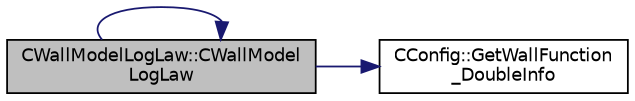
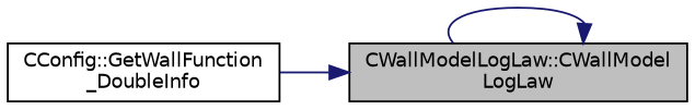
  digraph {
    rankdir=LR
    node [color=black fontname=Helvetica fontsize=10 shape=record style=filled]
    edge [color=midnightblue fontname=Helvetica fontsize=10 labelfontname=Helvetica labelfontsize=10 style=solid]
    n1 [fillcolor=grey75 fontcolor=black height=0.2 label="CWallModelLogLaw::CWallModel\lLogLaw" width=0.4]
    n2 [fillcolor=white height=0.2 label="CConfig::GetWallFunction\l_DoubleInfo" width=0.4]
    n1 -> n1
-   n1 -> n2
+   n2 -> n1
  }
